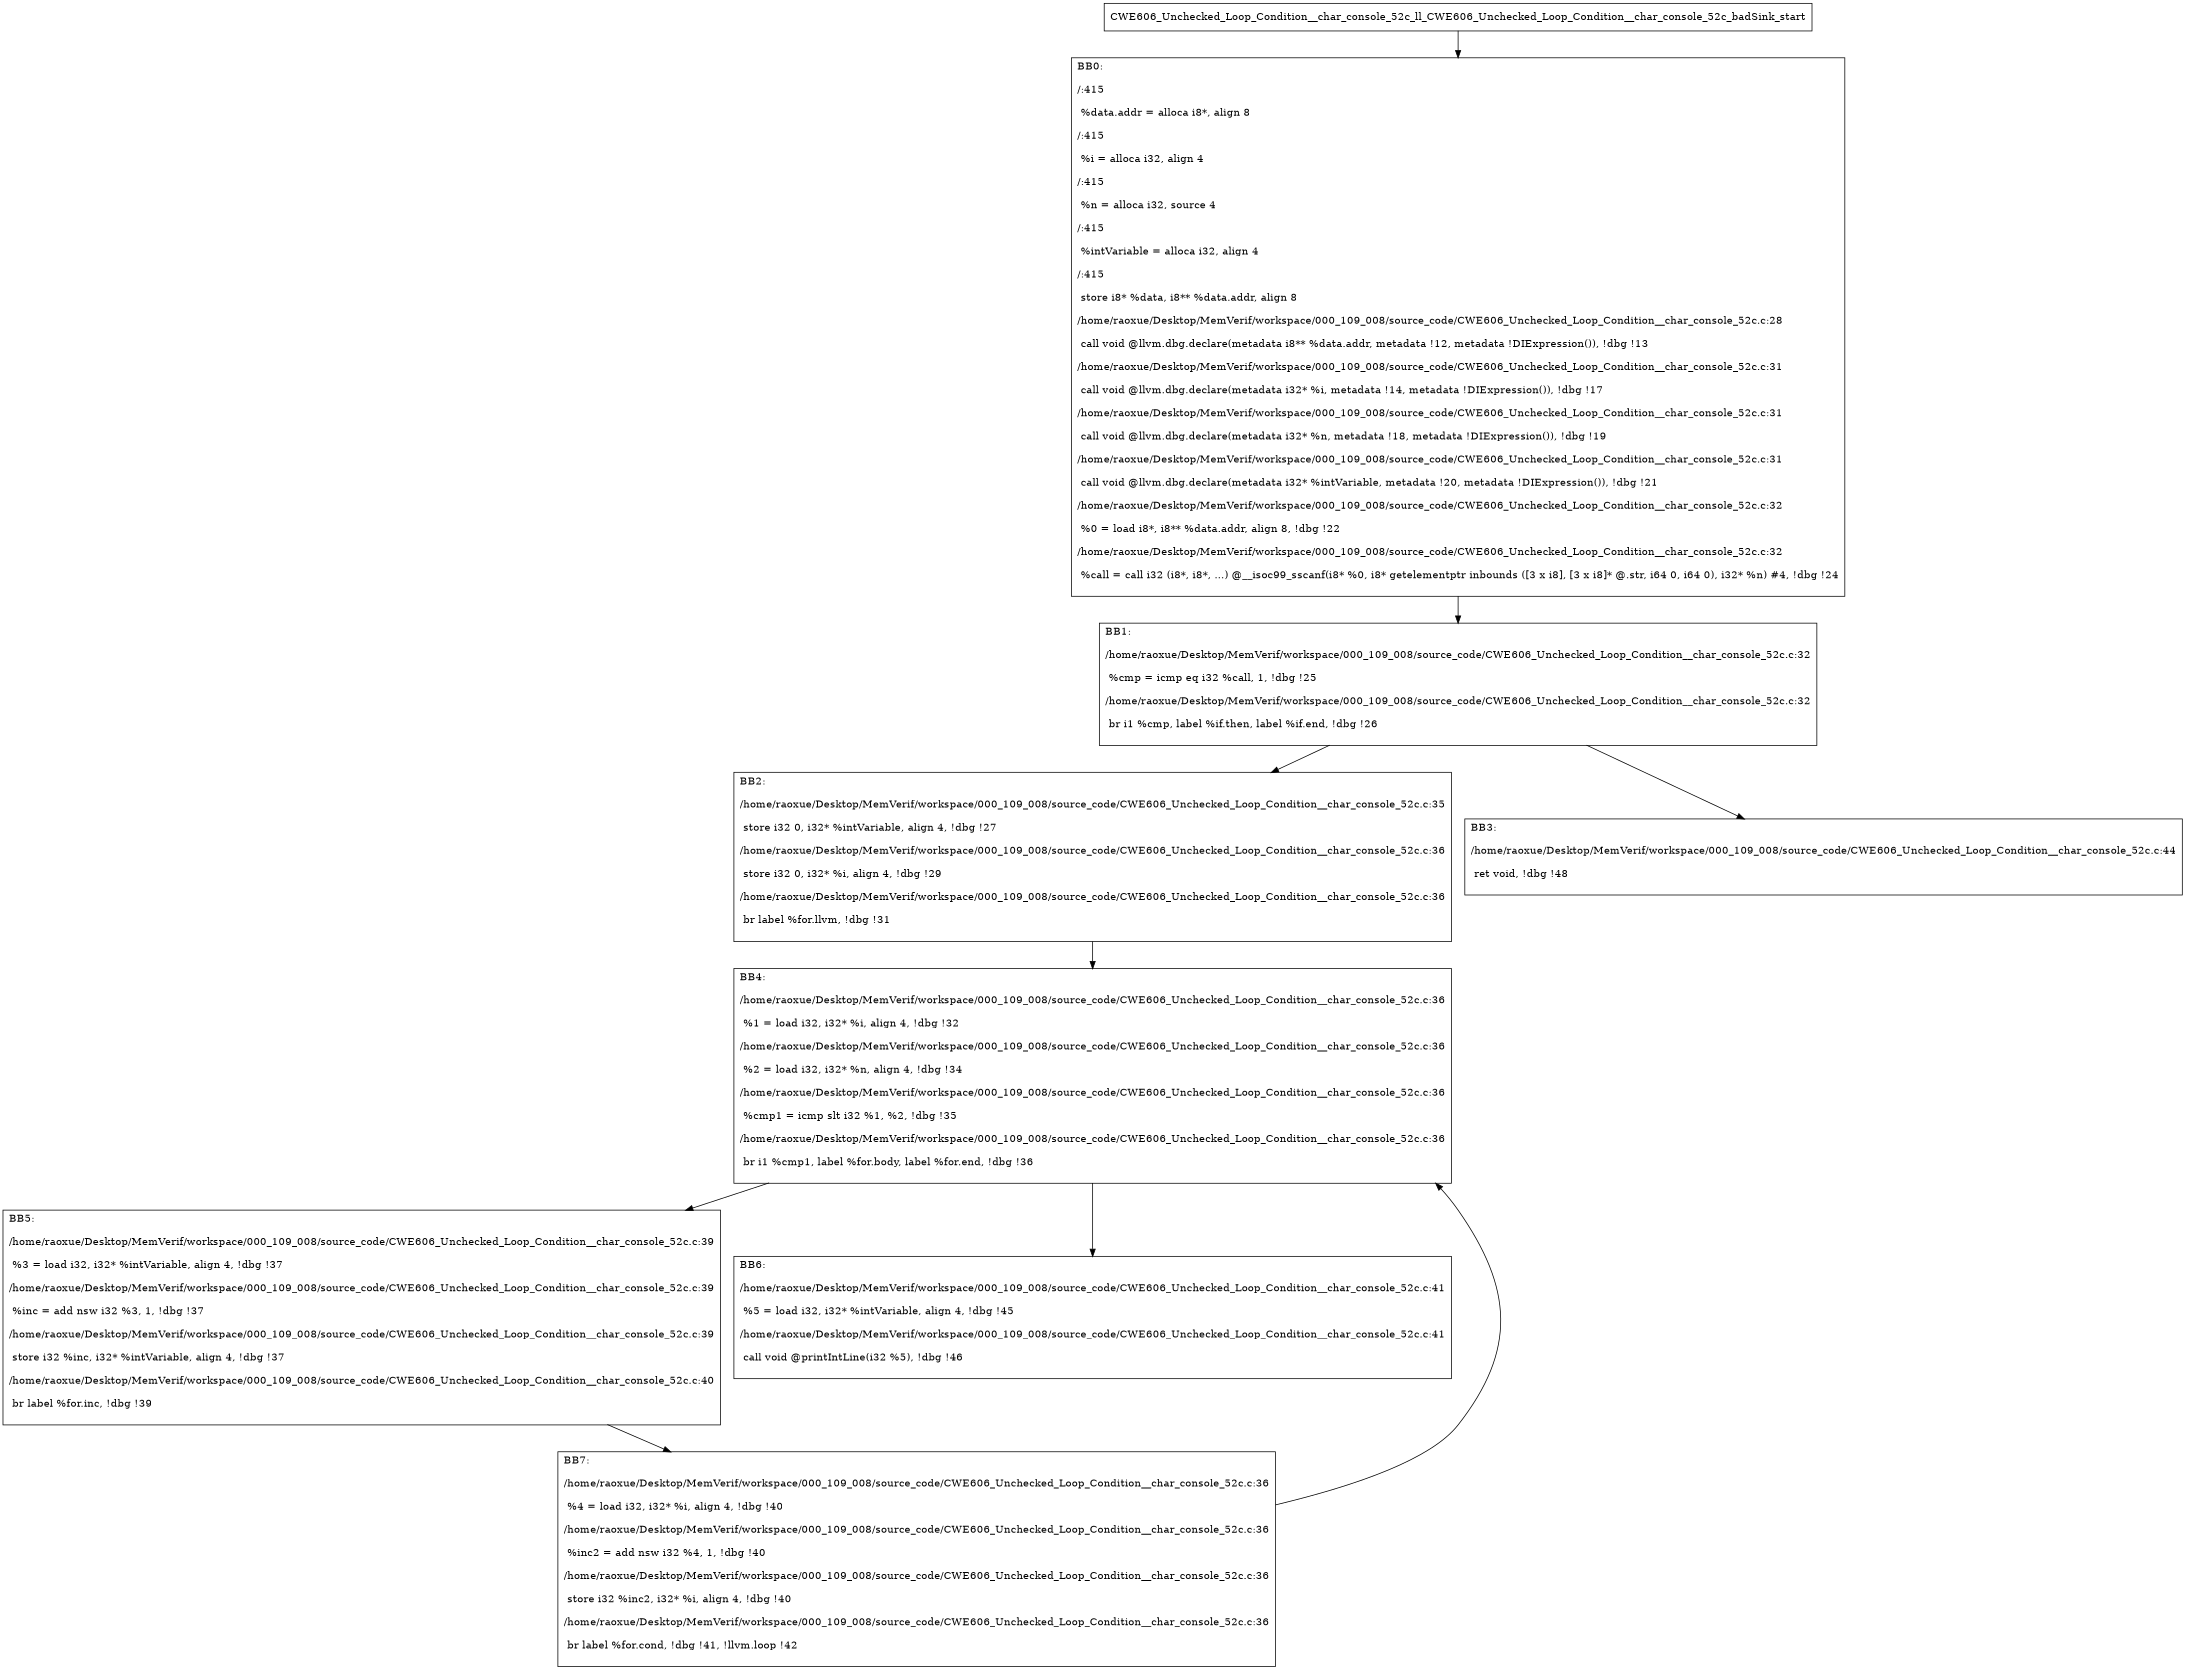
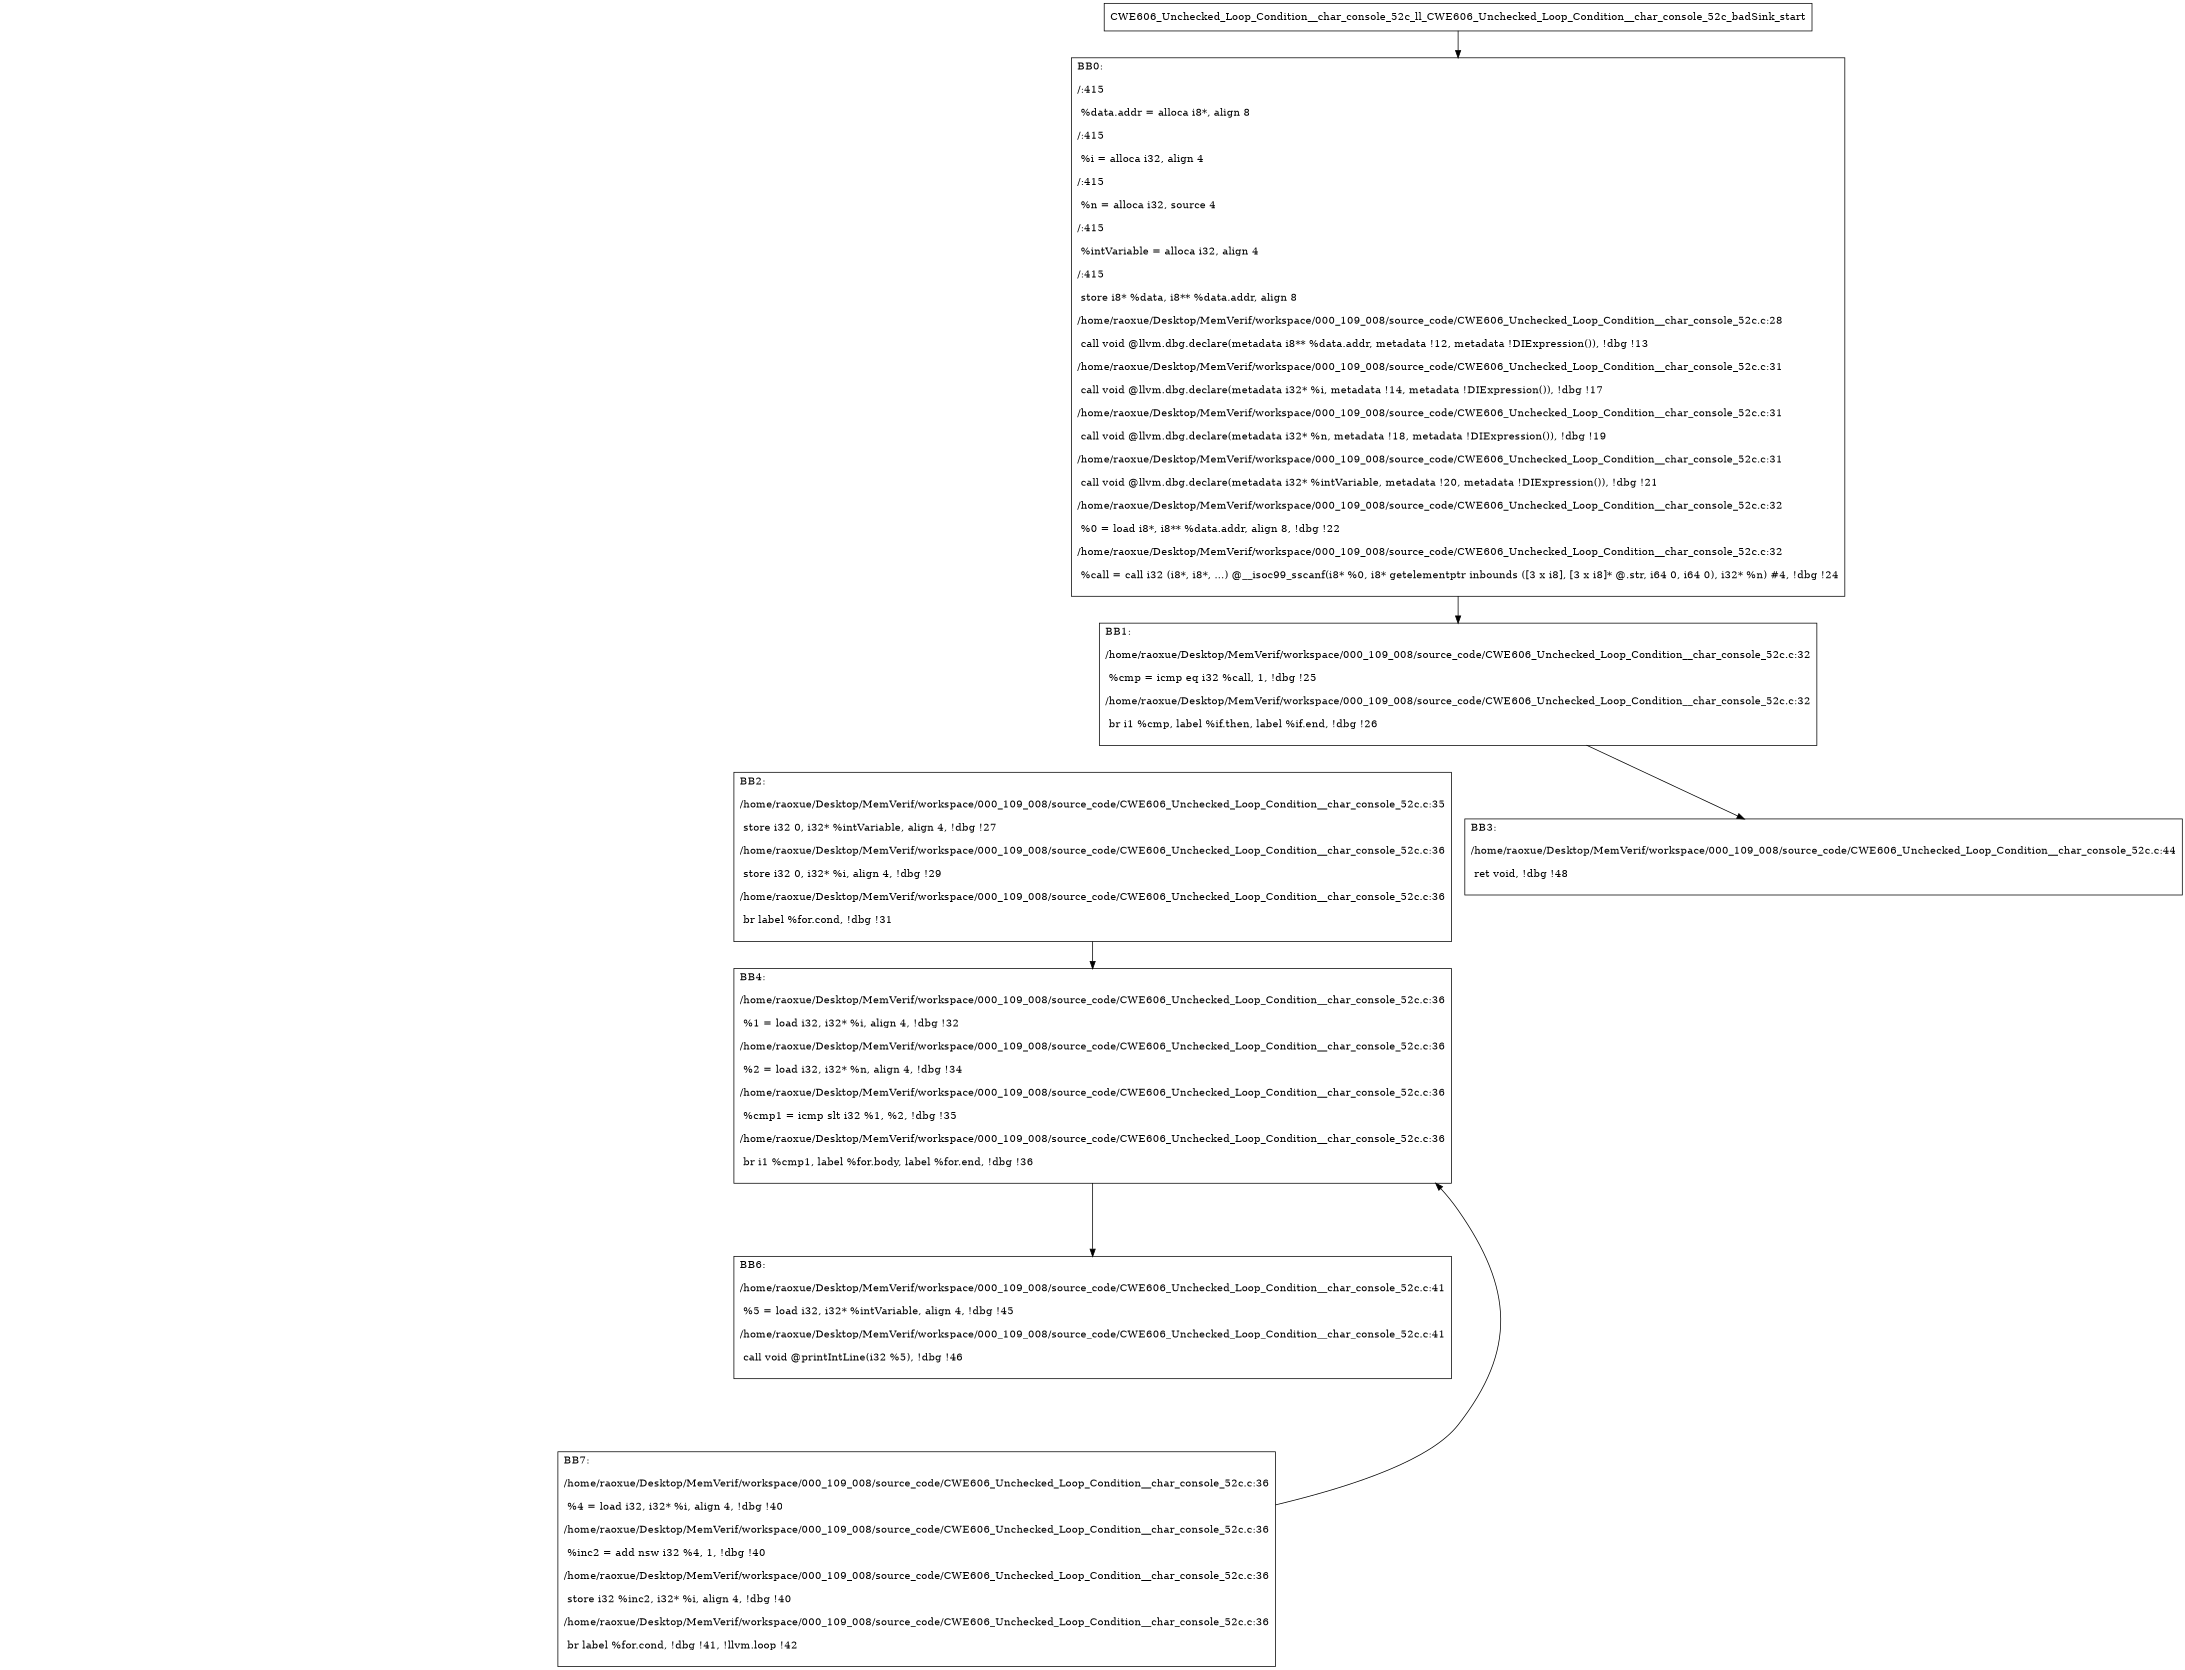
  digraph {
    node [shape=record]
    n1 [label="{CWE606_Unchecked_Loop_Condition__char_console_52c_ll_CWE606_Unchecked_Loop_Condition__char_console_52c_badSink_start}"]
    n2 [label="{BB0:\l\l/:415\l\n  %data.addr = alloca i8*, align 8\l\n/:415\l\n  %i = alloca i32, align 4\l\n/:415\l\n  %n = alloca i32, source 4\l\n/:415\l\n  %intVariable = alloca i32, align 4\l\n/:415\l\n  store i8* %data, i8** %data.addr, align 8\l\n/home/raoxue/Desktop/MemVerif/workspace/000_109_008/source_code/CWE606_Unchecked_Loop_Condition__char_console_52c.c:28\l\n  call void @llvm.dbg.declare(metadata i8** %data.addr, metadata !12, metadata !DIExpression()), !dbg !13\l\n/home/raoxue/Desktop/MemVerif/workspace/000_109_008/source_code/CWE606_Unchecked_Loop_Condition__char_console_52c.c:31\l\n  call void @llvm.dbg.declare(metadata i32* %i, metadata !14, metadata !DIExpression()), !dbg !17\l\n/home/raoxue/Desktop/MemVerif/workspace/000_109_008/source_code/CWE606_Unchecked_Loop_Condition__char_console_52c.c:31\l\n  call void @llvm.dbg.declare(metadata i32* %n, metadata !18, metadata !DIExpression()), !dbg !19\l\n/home/raoxue/Desktop/MemVerif/workspace/000_109_008/source_code/CWE606_Unchecked_Loop_Condition__char_console_52c.c:31\l\n  call void @llvm.dbg.declare(metadata i32* %intVariable, metadata !20, metadata !DIExpression()), !dbg !21\l\n/home/raoxue/Desktop/MemVerif/workspace/000_109_008/source_code/CWE606_Unchecked_Loop_Condition__char_console_52c.c:32\l\n  %0 = load i8*, i8** %data.addr, align 8, !dbg !22\l\n/home/raoxue/Desktop/MemVerif/workspace/000_109_008/source_code/CWE606_Unchecked_Loop_Condition__char_console_52c.c:32\l\n  %call = call i32 (i8*, i8*, ...) @__isoc99_sscanf(i8* %0, i8* getelementptr inbounds ([3 x i8], [3 x i8]* @.str, i64 0, i64 0), i32* %n) #4, !dbg !24\l\n}"]
    n3 [label="{BB1:\l\l/home/raoxue/Desktop/MemVerif/workspace/000_109_008/source_code/CWE606_Unchecked_Loop_Condition__char_console_52c.c:32\l\n  %cmp = icmp eq i32 %call, 1, !dbg !25\l\n/home/raoxue/Desktop/MemVerif/workspace/000_109_008/source_code/CWE606_Unchecked_Loop_Condition__char_console_52c.c:32\l\n  br i1 %cmp, label %if.then, label %if.end, !dbg !26\l\n}"]
-   n4 [label="{BB2:\l\l/home/raoxue/Desktop/MemVerif/workspace/000_109_008/source_code/CWE606_Unchecked_Loop_Condition__char_console_52c.c:35\l\n  store i32 0, i32* %intVariable, align 4, !dbg !27\l\n/home/raoxue/Desktop/MemVerif/workspace/000_109_008/source_code/CWE606_Unchecked_Loop_Condition__char_console_52c.c:36\l\n  store i32 0, i32* %i, align 4, !dbg !29\l\n/home/raoxue/Desktop/MemVerif/workspace/000_109_008/source_code/CWE606_Unchecked_Loop_Condition__char_console_52c.c:36\l\n  br label %for.llvm, !dbg !31\l\n}"]
+   n4 [label="{BB2:\l\l/home/raoxue/Desktop/MemVerif/workspace/000_109_008/source_code/CWE606_Unchecked_Loop_Condition__char_console_52c.c:35\l\n  store i32 0, i32* %intVariable, align 4, !dbg !27\l\n/home/raoxue/Desktop/MemVerif/workspace/000_109_008/source_code/CWE606_Unchecked_Loop_Condition__char_console_52c.c:36\l\n  store i32 0, i32* %i, align 4, !dbg !29\l\n/home/raoxue/Desktop/MemVerif/workspace/000_109_008/source_code/CWE606_Unchecked_Loop_Condition__char_console_52c.c:36\l\n  br label %for.cond, !dbg !31\l\n}"]
    n5 [label="{BB3:\l\l/home/raoxue/Desktop/MemVerif/workspace/000_109_008/source_code/CWE606_Unchecked_Loop_Condition__char_console_52c.c:44\l\n  ret void, !dbg !48\l\n}"]
    n6 [label="{BB4:\l\l/home/raoxue/Desktop/MemVerif/workspace/000_109_008/source_code/CWE606_Unchecked_Loop_Condition__char_console_52c.c:36\l\n  %1 = load i32, i32* %i, align 4, !dbg !32\l\n/home/raoxue/Desktop/MemVerif/workspace/000_109_008/source_code/CWE606_Unchecked_Loop_Condition__char_console_52c.c:36\l\n  %2 = load i32, i32* %n, align 4, !dbg !34\l\n/home/raoxue/Desktop/MemVerif/workspace/000_109_008/source_code/CWE606_Unchecked_Loop_Condition__char_console_52c.c:36\l\n  %cmp1 = icmp slt i32 %1, %2, !dbg !35\l\n/home/raoxue/Desktop/MemVerif/workspace/000_109_008/source_code/CWE606_Unchecked_Loop_Condition__char_console_52c.c:36\l\n  br i1 %cmp1, label %for.body, label %for.end, !dbg !36\l\n}"]
-   n7 [label="{BB5:\l\l/home/raoxue/Desktop/MemVerif/workspace/000_109_008/source_code/CWE606_Unchecked_Loop_Condition__char_console_52c.c:39\l\n  %3 = load i32, i32* %intVariable, align 4, !dbg !37\l\n/home/raoxue/Desktop/MemVerif/workspace/000_109_008/source_code/CWE606_Unchecked_Loop_Condition__char_console_52c.c:39\l\n  %inc = add nsw i32 %3, 1, !dbg !37\l\n/home/raoxue/Desktop/MemVerif/workspace/000_109_008/source_code/CWE606_Unchecked_Loop_Condition__char_console_52c.c:39\l\n  store i32 %inc, i32* %intVariable, align 4, !dbg !37\l\n/home/raoxue/Desktop/MemVerif/workspace/000_109_008/source_code/CWE606_Unchecked_Loop_Condition__char_console_52c.c:40\l\n  br label %for.inc, !dbg !39\l\n}"]
    n8 [label="{BB6:\l\l/home/raoxue/Desktop/MemVerif/workspace/000_109_008/source_code/CWE606_Unchecked_Loop_Condition__char_console_52c.c:41\l\n  %5 = load i32, i32* %intVariable, align 4, !dbg !45\l\n/home/raoxue/Desktop/MemVerif/workspace/000_109_008/source_code/CWE606_Unchecked_Loop_Condition__char_console_52c.c:41\l\n  call void @printIntLine(i32 %5), !dbg !46\l\n}"]
    n9 [label="{BB7:\l\l/home/raoxue/Desktop/MemVerif/workspace/000_109_008/source_code/CWE606_Unchecked_Loop_Condition__char_console_52c.c:36\l\n  %4 = load i32, i32* %i, align 4, !dbg !40\l\n/home/raoxue/Desktop/MemVerif/workspace/000_109_008/source_code/CWE606_Unchecked_Loop_Condition__char_console_52c.c:36\l\n  %inc2 = add nsw i32 %4, 1, !dbg !40\l\n/home/raoxue/Desktop/MemVerif/workspace/000_109_008/source_code/CWE606_Unchecked_Loop_Condition__char_console_52c.c:36\l\n  store i32 %inc2, i32* %i, align 4, !dbg !40\l\n/home/raoxue/Desktop/MemVerif/workspace/000_109_008/source_code/CWE606_Unchecked_Loop_Condition__char_console_52c.c:36\l\n  br label %for.cond, !dbg !41, !llvm.loop !42\l\n}"]
    n1 -> n2
    n2 -> n3
-   n3 -> n4
    n3 -> n5
    n4 -> n6
-   n6 -> n7
    n6 -> n8
-   n7 -> n9
    n9 -> n6
  }
